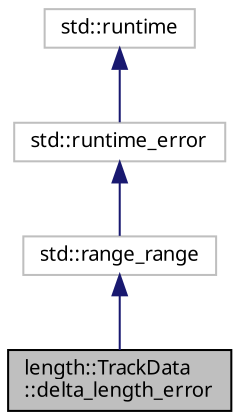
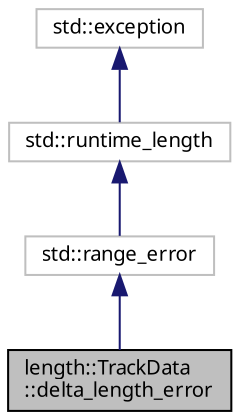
  digraph {
    node [color=grey75 fillcolor=white fontname=Sans fontsize=10 shape=record style=filled]
    edge [color=midnightblue dir=back fontname=Sans fontsize=10 labelfontname=Sans labelfontsize=10 style=solid]
    n1 [color=black fillcolor=grey75 fontcolor=black height=0.2 label="length::TrackData\l::delta_length_error" width=0.4]
-   n2 [height=0.2 label="std::range_range" width=0.4]
-   n3 [height=0.2 label="std::runtime_error" width=0.4]
-   n4 [height=0.2 label="std::runtime" width=0.4]
+   n2 [height=0.2 label="std::range_error" width=0.4]
+   n3 [height=0.2 label="std::runtime_length" width=0.4]
+   n4 [height=0.2 label="std::exception" width=0.4]
    n2 -> n1
    n3 -> n2
    n4 -> n3
  }
